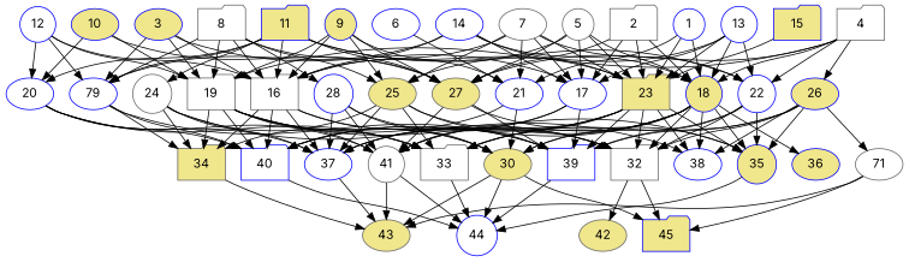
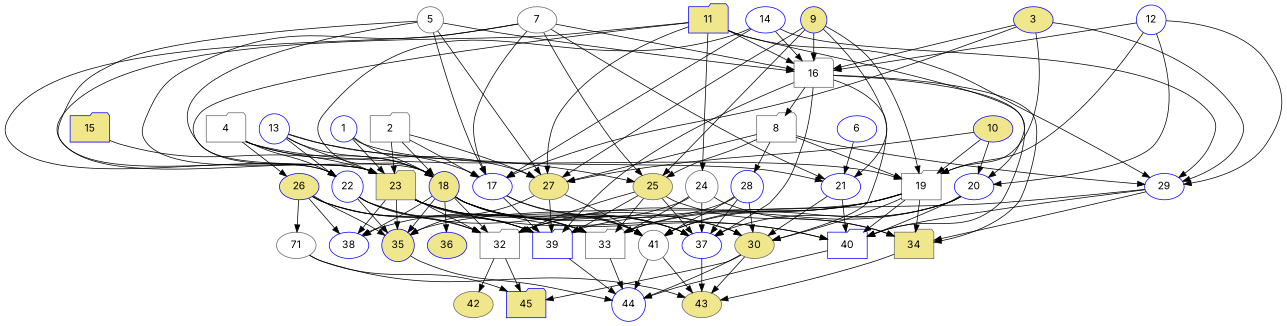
  digraph {
    fontname=Inter
    node [alpha=0.09 color=blue fillcolor=white fontname=Inter shape=ellipse style=filled]
    edge [fontname=Inter]
    1 [alpha=0.03 expect_size=27977728 shape=circle]
    18 [alpha=0.13 expect_size=26526720 fillcolor=khaki shape=circle]
    21 [alpha=0.01 expect_size=39327744]
    23 [alpha=0.05 color=gray40 expect_size=18647040 fillcolor=khaki shape=folder]
    30 [color=gray40 expect_size=11453440 fillcolor=khaki]
    37 [alpha=0.03 expect_size=6413312]
    40 [alpha=0.16 expect_size=23321600 shape=folder]
    41 [alpha=0.02 color=gray40 expect_size=44485632 shape=circle]
    32 [alpha=0.05 color=gray40 expect_size=14371840 shape=folder]
    33 [alpha=0.18 color=gray40 expect_size=22670336 shape=folder]
    35 [alpha=0.08 expect_size=12978176 fillcolor=khaki shape=circle]
    36 [alpha=0.19 expect_size=35749888 fillcolor=khaki]
    38 [alpha=0.16 expect_size=6944768]
    39 [alpha=0.04 expect_size=27421696 shape=folder]
    43 [alpha=0.14 color=gray40 expect_size=18201600 fillcolor=khaki]
    44 [alpha=0.08 expect_size=14420992 shape=circle]
    45 [alpha=0.17 expect_size=13343744 fillcolor=khaki shape=folder]
    42 [alpha=0.15 color=gray40 expect_size=5657600 fillcolor=khaki]
    2 [alpha=0.04 color=gray40 expect_size=7719936 shape=folder]
    17 [alpha=0.14 expect_size=36295680]
    27 [alpha=0.00 color=gray40 expect_size=21904384 fillcolor=khaki]
    3 [alpha=0.17 expect_size=50415616 fillcolor=khaki]
    16 [alpha=0.06 color=gray40 expect_size=9862144 shape=folder]
    19 [alpha=0.08 color=gray40 expect_size=40778752 shape=folder]
-   29 [alpha=0.18 expect_size=38805504 label=79]
+   29 [alpha=0.18 expect_size=38805504]
    34 [alpha=0.20 color=gray40 expect_size=34340864 fillcolor=khaki shape=folder]
    4 [alpha=0.20 color=gray40 expect_size=16020480 shape=folder]
    22 [alpha=0.04 expect_size=22854656 shape=circle]
    26 [alpha=0.08 expect_size=8609792 fillcolor=khaki]
    n30 [alpha=0.04 color=gray40 expect_size=11458560 label=71]
    5 [alpha=0.14 color=gray40 expect_size=35227648 shape=circle]
    6 [alpha=0.11 expect_size=50554880]
    7 [alpha=0.16 color=gray40 expect_size=40033280]
    25 [alpha=0.10 color=gray40 expect_size=40587264 fillcolor=khaki]
    8 [alpha=0.06 color=gray40 expect_size=42507264 shape=folder]
    28 [expect_size=7706624 shape=circle]
    9 [expect_size=7903232 fillcolor=khaki shape=circle]
    10 [alpha=0.11 expect_size=7900160 fillcolor=khaki]
    20 [alpha=0.00 expect_size=13861888]
    11 [alpha=0.13 expect_size=14356480 fillcolor=khaki shape=folder]
    24 [alpha=0.11 color=gray40 expect_size=39094272 shape=circle]
    12 [alpha=0.18 expect_size=22235136 shape=circle]
    13 [expect_size=31918080 shape=circle]
    14 [alpha=0.01 expect_size=24268800]
    15 [alpha=0.06 expect_size=23271424 fillcolor=khaki shape=folder]
    1 -> 18
    1 -> 21
    1 -> 23
    18 -> 30
    18 -> 37
    18 -> 40
    18 -> 41
    18 -> 32
    18 -> 33
    18 -> 35
    18 -> 36
    18 -> 38
    21 -> 30
    21 -> 40
    23 -> 37
    23 -> 40
    23 -> 41
    23 -> 32
    23 -> 33
    23 -> 35
    23 -> 38
    23 -> 39
    30 -> 43
    30 -> 44
    30 -> 45
    37 -> 43
    40 -> 44
    41 -> 43
    41 -> 44
    32 -> 45
    32 -> 42
    33 -> 44
    35 -> 44
    39 -> 44
    2 -> 18
    2 -> 23
    2 -> 17
    2 -> 27
    17 -> 37
    17 -> 41
    17 -> 39
    27 -> 41
    27 -> 35
    27 -> 39
    3 -> 17
    3 -> 16
    3 -> 19
    3 -> 29
    16 -> 30
    16 -> 37
    16 -> 40
    16 -> 39
    16 -> 34
    19 -> 30
    19 -> 40
    19 -> 41
    19 -> 32
    19 -> 33
    19 -> 35
    19 -> 34
    29 -> 40
    29 -> 39
    29 -> 34
    34 -> 43
    4 -> 18
    4 -> 27
    4 -> 19
    4 -> 22
    4 -> 26
    22 -> 30
    22 -> 32
    22 -> 35
    22 -> 39
    26 -> 32
    26 -> 33
    26 -> 35
    26 -> 38
    26 -> 39
    26 -> n30
    n30 -> 43
    n30 -> 45
    5 -> 18
    5 -> 23
    5 -> 17
    5 -> 27
    5 -> 16
    6 -> 21
    7 -> 21
    7 -> 23
    7 -> 17
    7 -> 16
    7 -> 22
    7 -> 25
    25 -> 37
    25 -> 32
    25 -> 33
    25 -> 39
    25 -> 34
    8 -> 27
-   8 -> 16
+   16 -> 8
    8 -> 19
    8 -> 29
    8 -> 25
    8 -> 28
    28 -> 30
    28 -> 37
    28 -> 41
    28 -> 32
    9 -> 21
    9 -> 27
    9 -> 16
    9 -> 19
    9 -> 25
    10 -> 27
    10 -> 19
    10 -> 20
    20 -> 37
    20 -> 40
    20 -> 41
    20 -> 33
    11 -> 23
    11 -> 27
    11 -> 16
    11 -> 29
    11 -> 22
    11 -> 20
    11 -> 24
    24 -> 37
    24 -> 33
    24 -> 38
    24 -> 34
    12 -> 16
    12 -> 19
    12 -> 29
    12 -> 20
    13 -> 18
    13 -> 23
    13 -> 17
    13 -> 22
    13 -> 25
    14 -> 18
-   14 -> 23
    14 -> 17
    14 -> 16
    14 -> 29
    15 -> 23
  }
